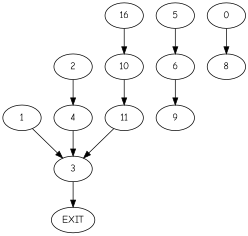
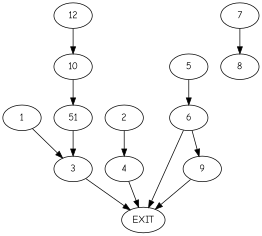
  digraph {
    fontname="Comic Neue"
    node [fontname="Comic Neue"]
    edge [fontname="Comic Neue"]
    1
    3
    n3 [label=EXIT]
    2
    4
    5
    6
    9
-   7 [label=0]
+   7
    8
    10
-   11
-   12 [label=16]
+   11 [label=51]
+   12
    1 -> 3
    3 -> n3
    2 -> 4
-   4 -> 3
+   4 -> n3
    5 -> 6
+   6 -> n3
    6 -> 9
+   9 -> n3
    7 -> 8
    10 -> 11
    11 -> 3
    12 -> 10
  }
